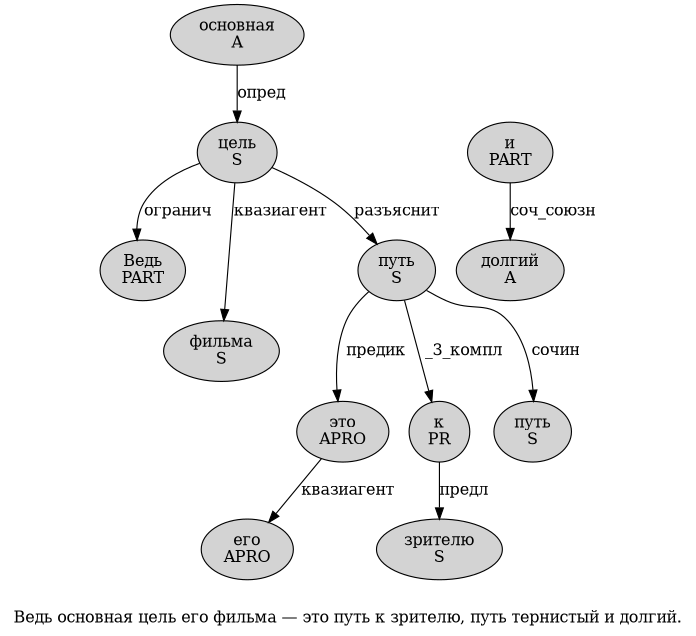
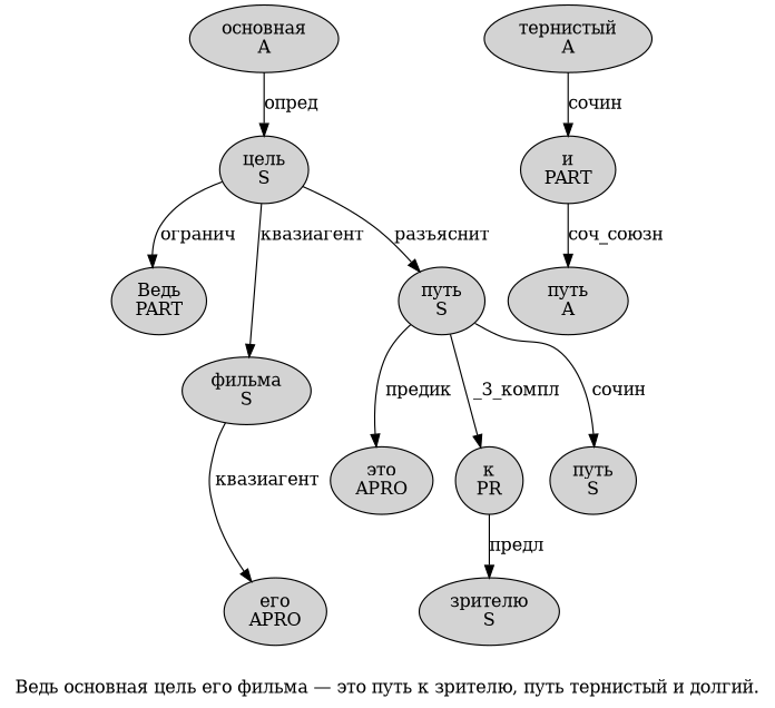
  digraph {
    label="Ведь основная цель его фильма — это путь к зрителю, путь тернистый и долгий."
    node [fillcolor=lightgray penwidth=1 shape=ellipse style=filled]
    n1 [label="Ведь\nPART"]
    n2 [label="основная\nA"]
    n3 [label="цель\nS"]
    n4 [label="фильма\nS"]
    n5 [label="путь\nS"]
    n6 [label="его\nAPRO"]
    n7 [label="это\nAPRO"]
    n8 [label="к\nPR"]
    n9 [label="путь\nS"]
    n10 [label="зрителю\nS"]
+   n11 [label="тернистый\nA"]
    n12 [label="и\nPART"]
-   n13 [label="долгий\nA"]
+   n13 [label="путь\nA"]
    n2 -> n3 [label="опред"]
    n3 -> n1 [label="огранич"]
    n3 -> n4 [label="квазиагент"]
    n3 -> n5 [label="разъяснит"]
-   n7 -> n6 [label="квазиагент"]
+   n4 -> n6 [label="квазиагент"]
    n5 -> n7 [label="предик"]
    n5 -> n8 [label="_3_компл"]
    n5 -> n9 [label="сочин"]
    n8 -> n10 [label="предл"]
+   n11 -> n12 [label="сочин"]
    n12 -> n13 [label="соч_союзн"]
  }
